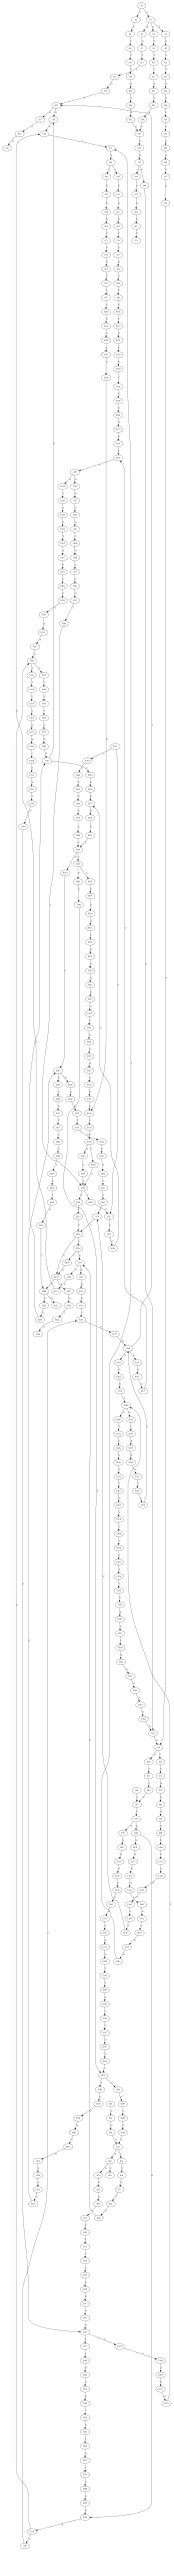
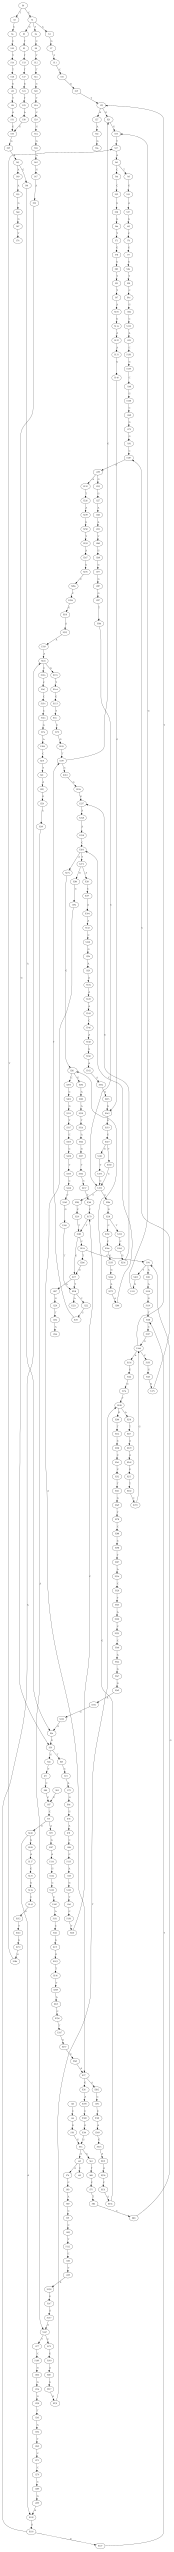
  strict digraph {
    fontname="EB Garamond"
    node [fontname="EB Garamond"]
    edge [fontname="EB Garamond"]
    S0
    S1
    S2
    S3
    S4
    S5
    S6
    S7
    S8
    S9
    S10
    S11
    S12
    S13
    S14
    S15
    S16
    S17
    S18
    S19
    S20
    S21
    S22
    S23
    S24
    S25
    S26
    S27
    S28
    S29
    S30
    S31
    S32
    S33
    S34
    S35
    S36
    S37
    S38
    S39
    S41
    S42
    S43
    S40
    S44
    S45
    S46
    S47
    S48
    S49
    S50
    S51
    S52
    S53
    S54
    S55
    S56
    S57
    S58
    S59
    S60
    S61
    S62
    S63
    S64
    S65
    S66
    S67
    S68
    S69
    S76
    S70
    S71
    S72
    S73
    S74
    S75
    S77
    S78
    S79
    S80
    S82
    S83
    S84
    S85
    S86
    S87
    S81
    S88
    S89
    S90
    S91
    S92
    S93
    S94
    S95
    S96
    S97
    S98
    S99
    S100
    S101
    S102
    S103
    S104
    S105
    S106
    S107
    S108
    S109
    S110
    S111
    S112
    S113
    S114
    S115
    S116
    S117
    S118
    S119
    S120
    S121
    S122
    S123
    S124
    S125
    S126
    S127
    S128
    S129
    S130
    S131
    S132
    S133
    S134
    S135
    S136
    S137
    S138
    S139
    S140
    S141
    S142
    S143
    S144
    S145
    S146
    S147
    S148
    S149
    S150
    S151
    S152
    S153
    S154
    S155
    S156
    S157
    S158
    S159
    S160
    S161
    S162
    S163
    S164
    S165
    S166
    S167
    S168
    S169
    S170
    S171
    S172
    S173
    S174
    S175
    S176
    S177
    S178
    S179
    S180
    S181
    S182
    S183
    S184
    S185
    S186
    S187
    S188
    S189
    S190
    S191
    S192
    S193
    S194
    S195
    S196
    S197
    S198
    S199
    S200
    S201
    S202
    S203
    S204
    S205
    S206
    S207
    S208
    S209
    S210
    S211
    S212
    S213
    S214
    S215
    S216
    S217
    S218
    S219
    S220
    S221
    S222
    S223
    S224
    S225
    S226
    S227
    S228
    S229
    S230
    S231
    S232
    S233
    S234
    S235
    S236
    S237
    S238
    S239
    S240
    S241
    S242
    S243
    S244
    S245
    S246
    S247
    S248
    S249
    S250
    S251
    S252
    S253
    S254
    S255
    S256
    S257
    S258
    S259
    S260
    S261
    S262
    S263
    S264
    S265
    S266
    S267
    S268
    S269
    S270
    S271
    S272
    S273
    S274
    S275
    S276
    S277
    S278
    S279
    S280
    S281
    S282
    S283
    S284
    S285
    S286
    S287
    S288
    S289
    S290
    S291
    S292
    S293
    S294
    S295
    S296
    S297
    S298
    S299
    S300
    S301
    S302
    S303
    S304
    S305
    S306
    S307
    S308
    S309
    S310
    S311
    S312
    S313
    S314
    S315
    S316
    S317
    S318
    S319
    S320
    S321
    S322
    S323
    S324
    S325
    S326
    S327
    S328
    S329
    S330
    S331
    S332
    S333
    S334
    S335
    S336
    S337
    S338
    S339
    S340
    S341
    S342
    S343
    S344
    S345
    S346
    S347
    S348
    S349
    S350
    S351
    S352
    S353
    S354
    S355
    S0 -> S1 [label=C]
    S0 -> S2 [label=T]
    S1 -> S3 [label=A]
    S1 -> S4 [label=T]
    S1 -> S5 [label=G]
    S2 -> S6 [label=C]
    S3 -> S7 [label=G]
    S4 -> S8 [label=C]
    S5 -> S9 [label=T]
    S6 -> S10 [label=C]
    S7 -> S11 [label=T]
    S8 -> S12 [label=T]
    S9 -> S13 [label=T]
    S10 -> S14 [label=T]
    S11 -> S15 [label=C]
    S12 -> S16 [label=T]
    S13 -> S17 [label=T]
    S14 -> S18 [label=T]
    S15 -> S19 [label=G]
    S16 -> S20 [label=C]
    S17 -> S21 [label=G]
    S18 -> S22 [label=G]
    S19 -> S23 [label=T]
    S20 -> S24 [label=T]
    S21 -> S25 [label=T]
    S22 -> S26 [label=T]
    S23 -> S27 [label=A]
    S23 -> S28 [label=G]
    S24 -> S29 [label=C]
    S25 -> S30 [label=A]
    S26 -> S31 [label=A]
    S27 -> S32 [label=A]
    S28 -> S33 [label=G]
    S29 -> S34 [label=G]
    S30 -> S35 [label=G]
    S31 -> S35 [label=G]
    S32 -> S36 [label=G]
    S33 -> S37 [label=T]
    S34 -> S38 [label=G]
    S35 -> S39 [label=G]
    S37 -> S41 [label=A]
    S38 -> S42 [label=A]
    S39 -> S43 [label=A]
    S41 -> S45 [label=T]
    S41 -> S46 [label=C]
    S42 -> S47 [label=G]
    S43 -> S48 [label=G]
    S43 -> S49 [label=A]
    S40 -> S44 [label=C]
    S44 -> S50 [label=G]
    S45 -> S51 [label=G]
    S46 -> S52 [label=C]
    S47 -> S53 [label=A]
    S48 -> S54 [label=A]
    S49 -> S55 [label=A]
    S50 -> S56 [label=G]
    S51 -> S57 [label=A]
    S52 -> S58 [label=G]
    S53 -> S59 [label=G]
    S54 -> S59 [label=G]
    S55 -> S60 [label=G]
    S56 -> S61 [label=C]
    S56 -> S62 [label=A]
    S57 -> S63 [label=G]
    S58 -> S64 [label=G]
    S59 -> S65 [label=T]
    S59 -> S66 [label=G]
    S60 -> S67 [label=G]
    S61 -> S68 [label=T]
    S62 -> S69 [label=C]
    S62 -> S76 [label=A]
    S63 -> S70 [label=C]
    S64 -> S71 [label=T]
    S65 -> S72 [label=C]
    S66 -> S73 [label=T]
    S67 -> S74 [label=T]
    S68 -> S75 [label=C]
    S76 -> S83 [label=C]
    S70 -> S77 [label=G]
    S71 -> S78 [label=G]
    S72 -> S79 [label=A]
    S73 -> S80 [label=C]
    S75 -> S82 [label=T]
    S77 -> S84 [label=G]
    S78 -> S85 [label=G]
    S79 -> S86 [label=G]
    S80 -> S87 [label=C]
    S82 -> S88 [label=C]
    S83 -> S89 [label=A]
    S84 -> S90 [label=T]
    S85 -> S91 [label=T]
    S86 -> S92 [label=G]
    S87 -> S93 [label=C]
    S81 -> S87 [label=C]
    S88 -> S94 [label=G]
    S89 -> S95 [label=C]
    S90 -> S96 [label=C]
    S91 -> S97 [label=T]
    S92 -> S98 [label=A]
    S93 -> S99 [label=A]
    S93 -> S100 [label=G]
    S94 -> S101 [label=A]
    S94 -> S102 [label=T]
    S95 -> S103 [label=C]
    S96 -> S104 [label=G]
    S97 -> S105 [label=A]
    S98 -> S106 [label=C]
    S99 -> S107 [label=G]
    S100 -> S108 [label=G]
    S100 -> S109 [label=A]
    S101 -> S110 [label=A]
    S102 -> S111 [label=G]
    S103 -> S112 [label=T]
    S104 -> S113 [label=C]
    S105 -> S114 [label=G]
    S106 -> S115 [label=C]
    S107 -> S116 [label=A]
    S108 -> S117 [label=A]
    S109 -> S118 [label=A]
    S110 -> S119 [label=G]
    S111 -> S33 [label=G]
    S112 -> S120 [label=C]
    S113 -> S121 [label=A]
    S114 -> S122 [label=A]
    S115 -> S123 [label=A]
    S116 -> S124 [label=G]
    S117 -> S125 [label=G]
    S118 -> S126 [label=A]
    S118 -> S127 [label=G]
    S119 -> S128 [label=T]
    S120 -> S129 [label=T]
    S121 -> S130 [label=C]
    S122 -> S131 [label=A]
    S123 -> S132 [label=G]
    S124 -> S133 [label=C]
    S125 -> S134 [label=G]
    S126 -> S135 [label=G]
    S126 -> S136 [label=C]
    S127 -> S128 [label=T]
    S128 -> S137 [label=C]
    S129 -> S138 [label=A]
    S130 -> S139 [label=G]
    S131 -> S140 [label=G]
    S132 -> S141 [label=T]
    S133 -> S142 [label=C]
    S134 -> S143 [label=C]
    S135 -> S144 [label=T]
    S136 -> S145 [label=C]
    S137 -> S146 [label=G]
    S138 -> S147 [label=G]
    S139 -> S148 [label=C]
    S140 -> S149 [label=G]
    S141 -> S150 [label=C]
    S142 -> S151 [label=A]
    S143 -> S152 [label=G]
    S144 -> S153 [label=G]
    S145 -> S154 [label=C]
    S146 -> S23 [label=T]
    S146 -> S155 [label=C]
    S146 -> S156 [label=A]
    S147 -> S157 [label=A]
    S148 -> S158 [label=G]
    S149 -> S159 [label=G]
    S150 -> S160 [label=T]
    S151 -> S161 [label=C]
    S152 -> S162 [label=T]
    S153 -> S163 [label=T]
    S154 -> S164 [label=C]
    S155 -> S165 [label=G]
    S156 -> S166 [label=G]
    S157 -> S167 [label=A]
    S158 -> S168 [label=C]
    S159 -> S169 [label=G]
    S160 -> S170 [label=C]
    S161 -> S171 [label=G]
    S162 -> S172 [label=G]
    S163 -> S173 [label=C]
    S164 -> S174 [label=G]
    S165 -> S175 [label=G]
    S166 -> S176 [label=G]
    S167 -> S177 [label=T]
    S167 -> S178 [label=C]
    S168 -> S179 [label=G]
    S169 -> S180 [label=T]
    S169 -> S181 [label=G]
    S170 -> S182 [label=T]
    S171 -> S183 [label=G]
    S172 -> S184 [label=G]
    S173 -> S185 [label=G]
    S174 -> S186 [label=A]
    S175 -> S187 [label=C]
    S176 -> S188 [label=T]
    S177 -> S189 [label=C]
    S178 -> S190 [label=G]
    S179 -> S191 [label=G]
    S180 -> S192 [label=C]
    S181 -> S193 [label=T]
    S182 -> S194 [label=C]
    S182 -> S195 [label=G]
    S183 -> S196 [label=T]
    S184 -> S37 [label=T]
    S185 -> S197 [label=T]
    S186 -> S198 [label=C]
    S187 -> S199 [label=T]
    S188 -> S200 [label=G]
    S188 -> S201 [label=A]
    S189 -> S202 [label=G]
    S190 -> S203 [label=A]
    S191 -> S187 [label=C]
    S192 -> S204 [label=C]
    S192 -> S205 [label=T]
    S193 -> S192 [label=C]
    S194 -> S94 [label=G]
    S194 -> S206 [label=T]
    S195 -> S207 [label=A]
    S195 -> S208 [label=T]
    S196 -> S209 [label=T]
    S197 -> S28 [label=G]
    S197 -> S210 [label=C]
    S198 -> S211 [label=T]
    S199 -> S212 [label=A]
    S199 -> S213 [label=G]
    S200 -> S214 [label=T]
    S201 -> S215 [label=T]
    S202 -> S216 [label=G]
    S203 -> S217 [label=G]
-   S204 -> S233 [label=G]
+   S204 -> S218 [label=G]
    S205 -> S219 [label=C]
    S206 -> S195 [label=G]
    S207 -> S220 [label=G]
    S208 -> S221 [label=A]
    S208 -> S222 [label=C]
    S209 -> S223 [label=A]
    S210 -> S224 [label=G]
    S211 -> S225 [label=A]
    S212 -> S226 [label=T]
    S213 -> S227 [label=G]
    S214 -> S228 [label=C]
    S215 -> S229 [label=A]
    S216 -> S230 [label=G]
    S217 -> S231 [label=G]
    S218 -> S232 [label=C]
    S218 -> S233 [label=T]
    S219 -> S182 [label=T]
    S220 -> S234 [label=T]
    S222 -> S235 [label=G]
    S223 -> S236 [label=C]
    S224 -> S237 [label=G]
    S225 -> S238 [label=G]
    S226 -> S239 [label=A]
    S227 -> S240 [label=A]
    S228 -> S241 [label=C]
    S229 -> S242 [label=A]
    S230 -> S243 [label=T]
    S231 -> S188 [label=T]
    S232 -> S244 [label=C]
    S233 -> S245 [label=C]
    S234 -> S246 [label=A]
    S235 -> S197 [label=T]
    S236 -> S247 [label=T]
    S237 -> S248 [label=A]
    S238 -> S249 [label=A]
    S239 -> S250 [label=G]
    S240 -> S251 [label=A]
    S241 -> S252 [label=C]
    S242 -> S253 [label=G]
    S243 -> S254 [label=A]
    S244 -> S255 [label=G]
    S245 -> S256 [label=G]
    S247 -> S257 [label=G]
    S248 -> S258 [label=A]
    S249 -> S167 [label=A]
    S250 -> S259 [label=T]
    S251 -> S260 [label=T]
    S252 -> S261 [label=T]
    S253 -> S262 [label=T]
    S254 -> S263 [label=T]
    S255 -> S264 [label=G]
    S256 -> S237 [label=G]
    S257 -> S265 [label=C]
    S258 -> S266 [label=C]
    S259 -> S267 [label=A]
    S260 -> S268 [label=G]
    S261 -> S269 [label=G]
    S262 -> S270 [label=C]
    S263 -> S271 [label=C]
    S264 -> S272 [label=A]
    S265 -> S273 [label=A]
    S266 -> S274 [label=A]
    S266 -> S275 [label=T]
    S267 -> S276 [label=G]
    S268 -> S277 [label=G]
    S269 -> S278 [label=T]
    S270 -> S146 [label=G]
    S271 -> S279 [label=C]
    S272 -> S280 [label=A]
    S273 -> S281 [label=G]
    S273 -> S282 [label=A]
    S274 -> S283 [label=G]
    S275 -> S284 [label=G]
    S275 -> S285 [label=A]
    S276 -> S286 [label=C]
    S277 -> S287 [label=G]
    S278 -> S288 [label=C]
    S279 -> S289 [label=C]
    S280 -> S266 [label=C]
    S281 -> S290 [label=A]
    S282 -> S291 [label=C]
    S283 -> S292 [label=G]
    S283 -> S293 [label=C]
    S284 -> S294 [label=C]
    S285 -> S295 [label=C]
    S286 -> S296 [label=C]
    S287 -> S297 [label=G]
    S288 -> S298 [label=C]
    S289 -> S299 [label=G]
    S290 -> S300 [label=C]
    S291 -> S301 [label=C]
    S292 -> S302 [label=A]
    S293 -> S303 [label=C]
    S294 -> S273 [label=A]
    S295 -> S304 [label=A]
    S296 -> S305 [label=G]
    S297 -> S306 [label=T]
    S298 -> S307 [label=T]
    S299 -> S109 [label=A]
    S300 -> S308 [label=G]
    S301 -> S309 [label=A]
    S302 -> S310 [label=A]
    S303 -> S311 [label=G]
    S304 -> S312 [label=A]
    S305 -> S313 [label=A]
    S306 -> S192 [label=C]
    S307 -> S314 [label=A]
    S308 -> S56 [label=G]
    S309 -> S315 [label=G]
    S310 -> S316 [label=T]
    S311 -> S317 [label=T]
    S312 -> S318 [label=C]
    S313 -> S319 [label=A]
    S314 -> S320 [label=C]
    S315 -> S321 [label=A]
    S316 -> S322 [label=A]
    S317 -> S323 [label=C]
    S318 -> S324 [label=G]
    S319 -> S126 [label=A]
    S320 -> S325 [label=T]
    S321 -> S326 [label=A]
    S322 -> S327 [label=G]
    S323 -> S328 [label=C]
    S324 -> S329 [label=A]
    S325 -> S330 [label=A]
    S326 -> S331 [label=C]
    S327 -> S332 [label=T]
    S328 -> S333 [label=T]
    S329 -> S334 [label=A]
    S330 -> S335 [label=C]
    S331 -> S336 [label=A]
    S332 -> S337 [label=C]
    S333 -> S338 [label=C]
    S334 -> S339 [label=A]
    S335 -> S340 [label=C]
    S336 -> S283 [label=G]
    S337 -> S341 [label=T]
    S338 -> S342 [label=T]
    S339 -> S343 [label=A]
    S340 -> S344 [label=A]
    S341 -> S170 [label=C]
    S342 -> S345 [label=G]
    S343 -> S346 [label=C]
    S344 -> S347 [label=G]
    S345 -> S208 [label=T]
    S346 -> S348 [label=A]
    S347 -> S349 [label=G]
    S348 -> S350 [label=G]
    S349 -> S351 [label=A]
    S350 -> S352 [label=A]
    S351 -> S353 [label=G]
    S352 -> S354 [label=A]
    S353 -> S54 [label=A]
    S354 -> S355 [label=G]
    S355 -> S149 [label=G]
  }
